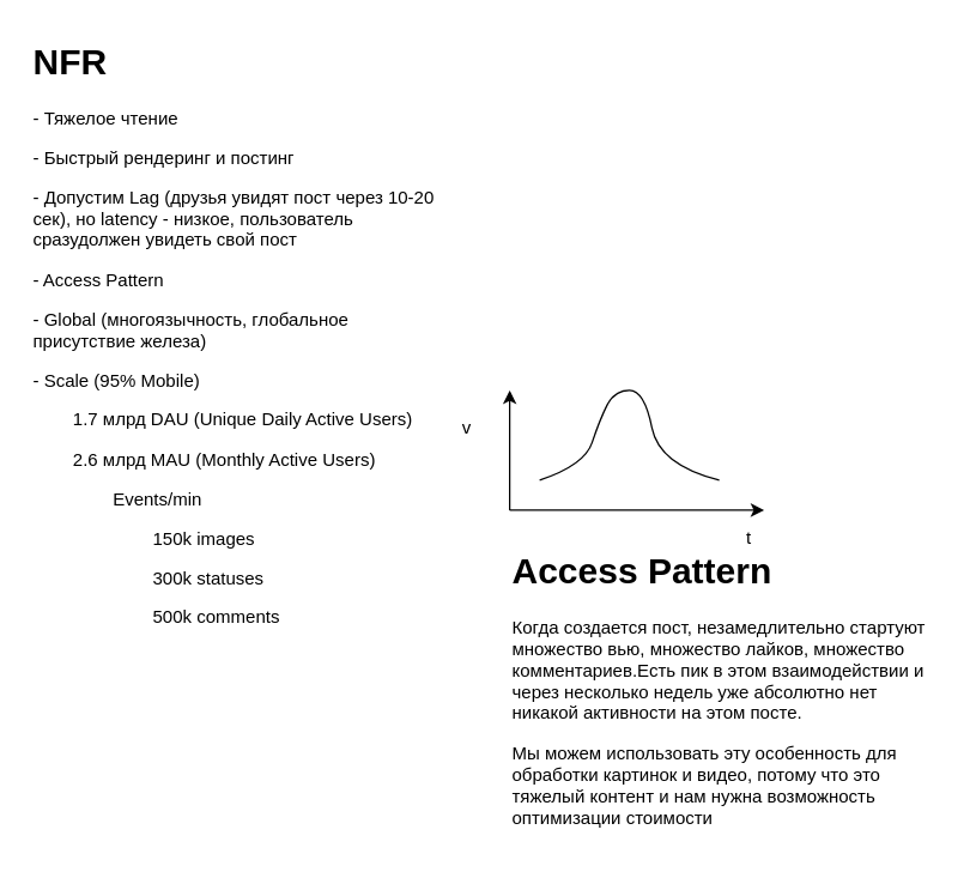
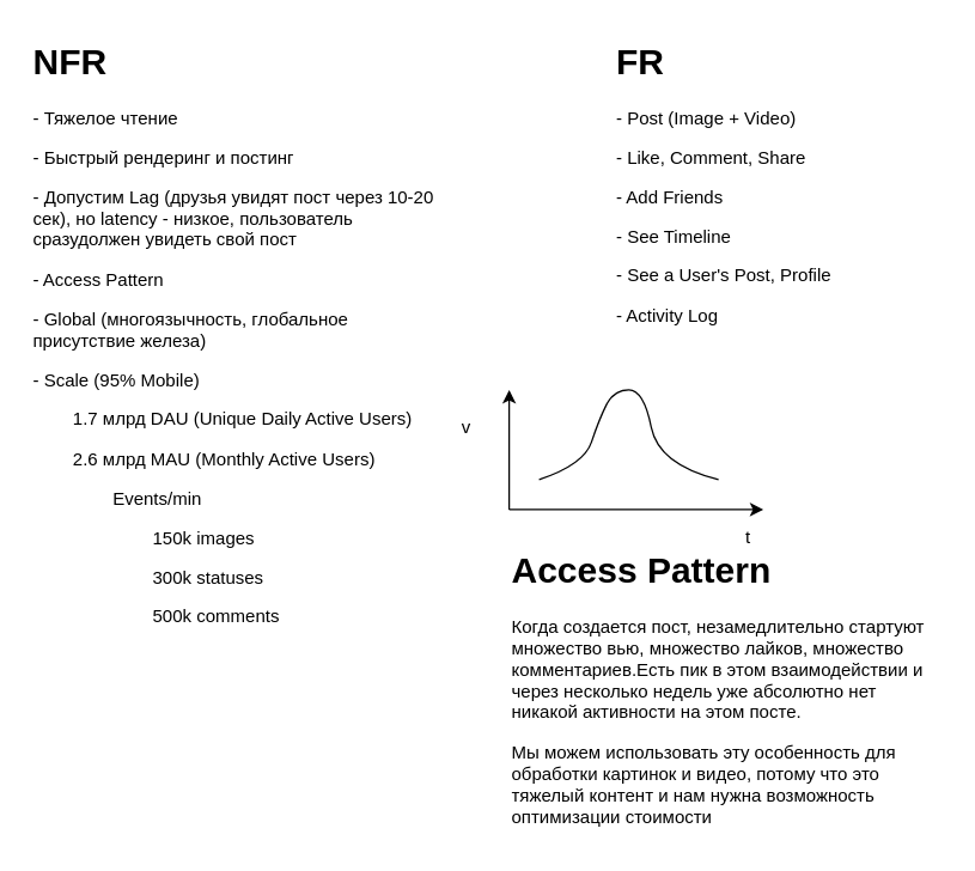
  <mxCell id="0" />
  <mxCell id="1" parent="0" />
+ <mxCell id="2" value="&lt;h1 style=&quot;margin-top: 0px;&quot;&gt;FR&lt;/h1&gt;&lt;p&gt;- Post (Image + Video)&lt;/p&gt;&lt;p&gt;- Like, Comment, Share&lt;/p&gt;&lt;p&gt;- Add Friends&lt;/p&gt;&lt;p&gt;- See Timeline&lt;/p&gt;&lt;p&gt;- See a User's Post, Profile&lt;/p&gt;&lt;p&gt;- Activity Log&lt;/p&gt;" style="text;html=1;whiteSpace=wrap;overflow=hidden;rounded=0;" vertex="1" parent="1"><mxGeometry x="410" y="20" width="180" height="210" as="geometry" /></mxCell>
  <mxCell id="3" value="&lt;h1 style=&quot;margin-top: 0px;&quot;&gt;NFR&lt;/h1&gt;&lt;p&gt;- Тяжелое чтение&lt;/p&gt;&lt;p&gt;- Быстрый рендеринг и постинг&lt;/p&gt;&lt;p&gt;- Допустим Lag (друзья увидят пост через 10-20 сек), но latency - низкое, пользователь сразудолжен увидеть свой пост&lt;/p&gt;&lt;p&gt;- Access Pattern&lt;/p&gt;&lt;p&gt;- Global (многоязычность, глобальное присутствие железа)&lt;/p&gt;&lt;p&gt;- Scale (95% Mobile)&lt;/p&gt;&lt;p&gt;&lt;span style=&quot;white-space: pre;&quot;&gt;&#09;&lt;/span&gt;1.7 млрд DAU (Unique Daily Active Users)&lt;br&gt;&lt;/p&gt;&lt;p&gt;&lt;span style=&quot;white-space: pre;&quot;&gt;&#09;&lt;/span&gt;2.6 млрд MAU (Monthly Active Users)&lt;br&gt;&lt;/p&gt;&lt;p&gt;&lt;span style=&quot;white-space: pre;&quot;&gt;&#09;&lt;/span&gt;&lt;span style=&quot;white-space: pre;&quot;&gt;&#09;&lt;/span&gt;Events/min&lt;br&gt;&lt;/p&gt;&lt;p&gt;&lt;span style=&quot;white-space: pre;&quot;&gt;&#09;&lt;/span&gt;&lt;span style=&quot;white-space: pre;&quot;&gt;&#09;&lt;/span&gt;&lt;span style=&quot;white-space: pre;&quot;&gt;&#09;&lt;/span&gt;150k images&lt;br&gt;&lt;/p&gt;&lt;p&gt;&lt;span style=&quot;white-space: pre;&quot;&gt;&#09;&lt;/span&gt;&lt;span style=&quot;white-space: pre;&quot;&gt;&#09;&lt;/span&gt;&lt;span style=&quot;white-space: pre;&quot;&gt;&#09;&lt;/span&gt;300k statuses&lt;br&gt;&lt;/p&gt;&lt;p&gt;&lt;span style=&quot;white-space: pre;&quot;&gt;&#09;&lt;/span&gt;&lt;span style=&quot;white-space: pre;&quot;&gt;&#09;&lt;/span&gt;&lt;span style=&quot;white-space: pre;&quot;&gt;&#09;&lt;/span&gt;500k comments&lt;br&gt;&lt;/p&gt;" style="text;html=1;whiteSpace=wrap;overflow=hidden;rounded=0;" vertex="1" parent="1"><mxGeometry x="20" y="20" width="280" height="410" as="geometry" /></mxCell>
  <mxCell id="4" value="" style="endArrow=classic;html=1;rounded=0;" edge="1" parent="1"><mxGeometry width="50" height="50" relative="1" as="geometry"><mxPoint x="340" y="340" as="sourcePoint" /><mxPoint x="340" y="260" as="targetPoint" /></mxGeometry></mxCell>
  <mxCell id="5" value="" style="endArrow=classic;html=1;rounded=0;" edge="1" parent="1"><mxGeometry width="50" height="50" relative="1" as="geometry"><mxPoint x="340" y="340" as="sourcePoint" /><mxPoint x="510" y="340" as="targetPoint" /></mxGeometry></mxCell>
  <mxCell id="6" value="" style="curved=1;endArrow=none;html=1;rounded=0;endFill=0;" edge="1" parent="1"><mxGeometry width="50" height="50" relative="1" as="geometry"><mxPoint x="360" y="320" as="sourcePoint" /><mxPoint x="480" y="320" as="targetPoint" /><Array as="points"><mxPoint x="390" y="310" /><mxPoint x="400" y="280" /><mxPoint x="410" y="260" /><mxPoint x="430" y="260" /><mxPoint x="440" y="310" /></Array></mxGeometry></mxCell>
  <mxCell id="7" value="&amp;nbsp;v" style="text;html=1;align=center;verticalAlign=middle;whiteSpace=wrap;rounded=0;" vertex="1" parent="1"><mxGeometry x="280" y="270" width="60" height="30" as="geometry" /></mxCell>
  <mxCell id="8" value="t" style="text;html=1;align=center;verticalAlign=middle;whiteSpace=wrap;rounded=0;" vertex="1" parent="1"><mxGeometry x="470" y="344" width="60" height="30" as="geometry" /></mxCell>
  <mxCell id="9" value="&lt;h1 style=&quot;margin-top: 0px;&quot;&gt;Access Pattern&lt;/h1&gt;&lt;p&gt;Когда создается пост, незамедлительно стартуют множество вью, множество лайков, множество комментариев.Есть пик в этом взаимодействии и через несколько недель уже абсолютно нет никакой активности на этом посте.&lt;/p&gt;&lt;p&gt;Мы можем использовать эту особенность для обработки картинок и видео, потому что это тяжелый контент и нам нужна возможность оптимизации стоимости&lt;/p&gt;" style="text;html=1;whiteSpace=wrap;overflow=hidden;rounded=0;" vertex="1" parent="1"><mxGeometry x="340" y="360" width="290" height="200" as="geometry" /></mxCell>
